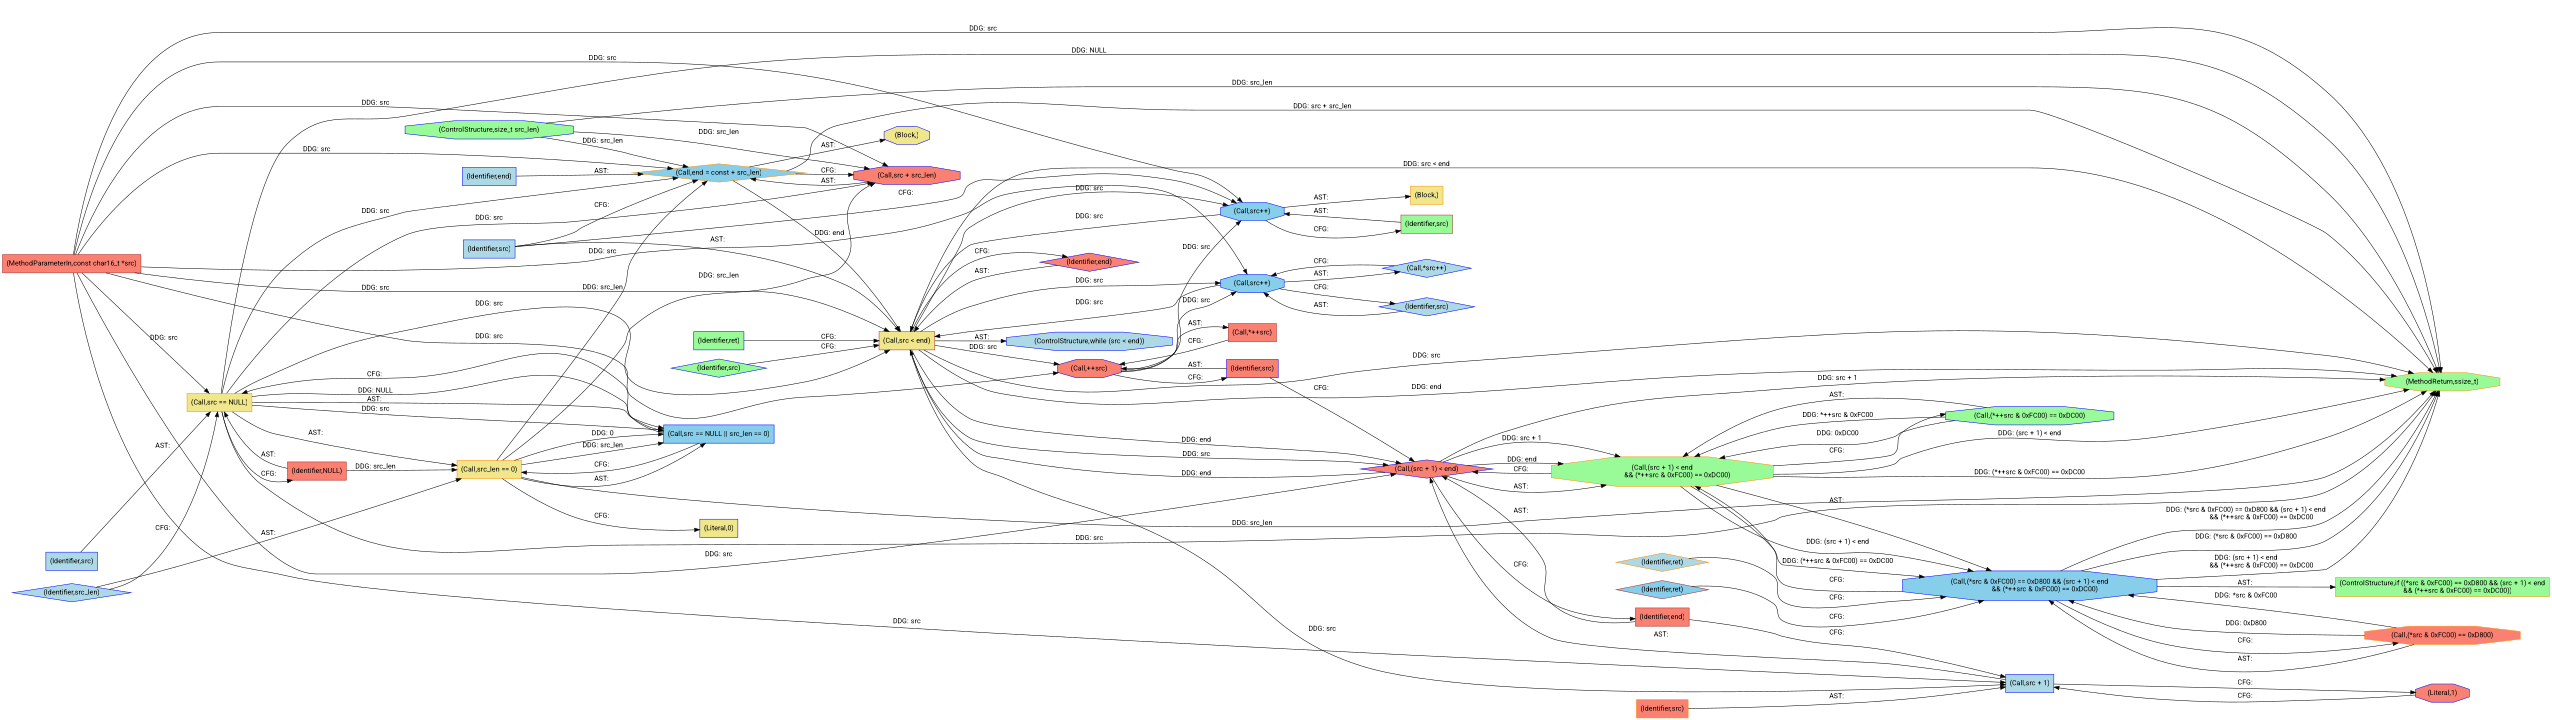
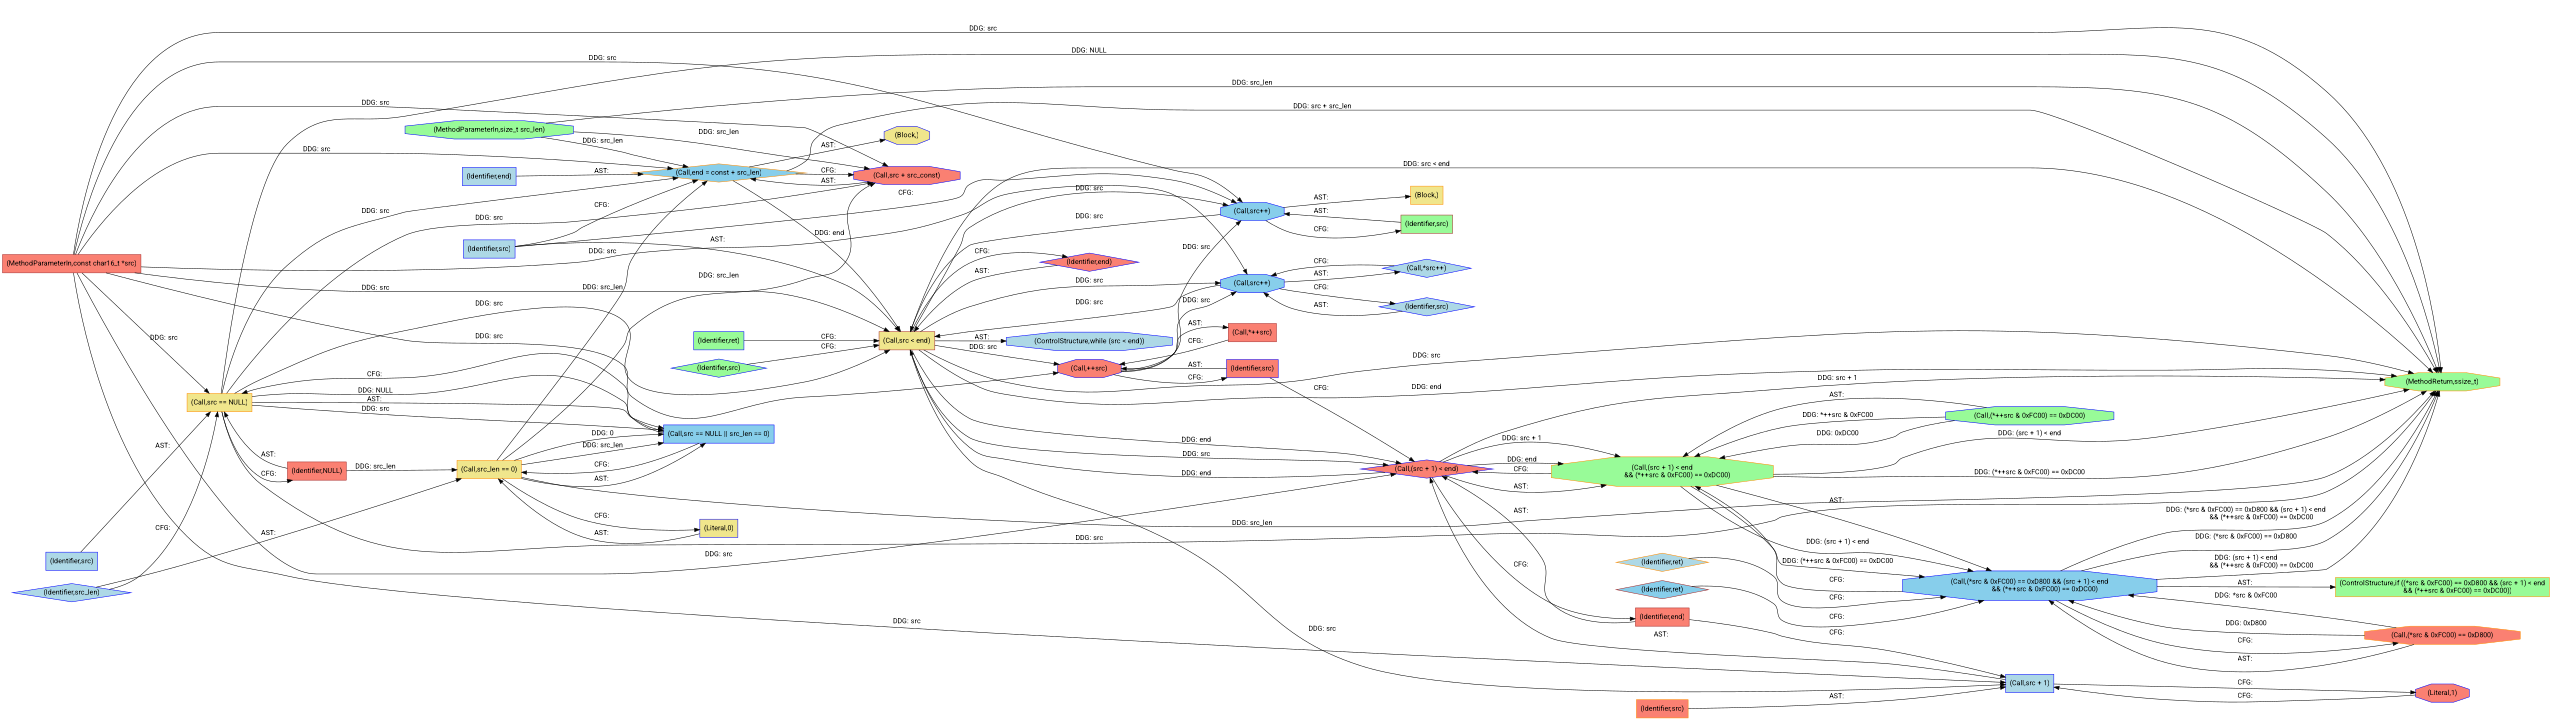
  digraph {
    fontname=Roboto
    rankdir=LR
    node [color=blue fillcolor=salmon fontname=Roboto shape=box style=filled]
    edge [fontname=Roboto]
    n1 [color=darkorange fillcolor=skyblue label="(Call,end = const + src_len)" shape=diamond]
    n2 [color=brown fillcolor=khaki label="(Call,src < end)"]
-   n3 [label="(Call,src + src_len)" shape=octagon]
+   n3 [label="(Call,src + src_const)" shape=octagon]
    n4 [fillcolor=khaki label="(Block,)" shape=octagon]
    n5 [color=darkorange fillcolor=palegreen label="(MethodReturn,ssize_t)" shape=octagon]
    n6 [label="(Call,(src + 1) < end)" shape=diamond]
    n7 [fillcolor=lightblue label="(Call,src + 1)"]
    n8 [label="(Call,++src)" shape=octagon]
    n9 [fillcolor=skyblue label="(Call,src++)" shape=octagon]
    n10 [fillcolor=skyblue label="(Call,src++)" shape=octagon]
    n11 [fillcolor=lightblue label="(ControlStructure,while (src < end))" shape=octagon]
    n12 [label="(Identifier,end)" shape=diamond]
    n13 [color=darkorange fillcolor=khaki label="(Call,src == NULL)"]
    n14 [color=brown label="(Identifier,NULL)"]
    n15 [fillcolor=skyblue label="(Call,src == NULL || src_len == 0)"]
    n16 [color=darkorange fillcolor=khaki label="(Call,src_len == 0)"]
    n17 [color=brown label="(MethodParameterIn,const char16_t *src)"]
    n18 [color=darkorange fillcolor=palegreen label="(Call,(src + 1) < end\n                && (*++src & 0xFC00) == 0xDC00)" shape=octagon]
    n19 [color=brown label="(Identifier,end)"]
    n20 [label="(Literal,1)" shape=octagon]
    n21 [color=brown label="(Call,*++src)"]
    n22 [label="(Identifier,src)"]
    n23 [color=brown fillcolor=palegreen label="(Identifier,src)"]
    n24 [color=darkorange fillcolor=khaki label="(Block,)"]
    n25 [fillcolor=lightblue label="(Call,*src++)" shape=diamond]
    n26 [fillcolor=lightblue label="(Identifier,src)" shape=diamond]
    n27 [fillcolor=khaki label="(Literal,0)"]
-   n28 [fillcolor=palegreen label="(ControlStructure,size_t src_len)" shape=octagon]
+   n28 [fillcolor=palegreen label="(MethodParameterIn,size_t src_len)" shape=octagon]
    n29 [fillcolor=skyblue label="(Call,(*src & 0xFC00) == 0xD800 && (src + 1) < end\n                && (*++src & 0xFC00) == 0xDC00)" shape=octagon]
    n30 [fillcolor=palegreen label="(Call,(*++src & 0xFC00) == 0xDC00)" shape=octagon]
    n31 [color=darkorange fillcolor=palegreen label="(ControlStructure,if ((*src & 0xFC00) == 0xD800 && (src + 1) < end\n                && (*++src & 0xFC00) == 0xDC00))"]
    n32 [color=darkorange label="(Call,(*src & 0xFC00) == 0xD800)" shape=octagon]
    n33 [color=brown fillcolor=skyblue label="(Identifier,ret)" shape=diamond]
    n34 [color=darkorange fillcolor=lightblue label="(Identifier,ret)" shape=diamond]
    n35 [color=darkorange label="(Identifier,src)"]
    n36 [fillcolor=lightblue label="(Identifier,src)"]
    n37 [fillcolor=lightblue label="(Identifier,src_len)" shape=diamond]
    n38 [fillcolor=lightblue label="(Identifier,src)"]
    n39 [fillcolor=lightblue label="(Identifier,end)"]
    n40 [fillcolor=palegreen label="(Identifier,ret)"]
    n41 [fillcolor=palegreen label="(Identifier,src)" shape=diamond]
    n1 -> n2 [label="DDG: end"]
    n1 -> n3 [label="CFG: "]
    n1 -> n4 [label="AST: "]
    n1 -> n5 [label="DDG: src + src_len"]
    n2 -> n5 [label="DDG: src < end"]
    n2 -> n5 [label="DDG: src"]
    n2 -> n5 [label="DDG: end"]
    n2 -> n6 [label="DDG: src"]
    n2 -> n6 [label="DDG: end"]
    n2 -> n7 [label="DDG: src"]
    n2 -> n8 [label="DDG: src"]
    n2 -> n9 [label="DDG: src"]
    n2 -> n10 [label="DDG: src"]
    n2 -> n11 [label="AST: "]
    n2 -> n12 [label="CFG: "]
    n3 -> n1 [label="AST: "]
    n6 -> n2 [label="DDG: end"]
    n6 -> n5 [label="DDG: src + 1"]
    n6 -> n18 [label="AST: "]
    n6 -> n18 [label="DDG: src + 1"]
    n6 -> n18 [label="DDG: end"]
    n6 -> n19 [label="CFG: "]
    n7 -> n6 [label="AST: "]
    n7 -> n20 [label="CFG: "]
    n8 -> n9 [label="DDG: src"]
    n8 -> n10 [label="DDG: src"]
    n8 -> n21 [label="AST: "]
    n8 -> n22 [label="CFG: "]
    n9 -> n2 [label="DDG: src"]
    n9 -> n23 [label="CFG: "]
    n9 -> n24 [label="AST: "]
    n10 -> n2 [label="DDG: src"]
    n10 -> n25 [label="AST: "]
    n10 -> n26 [label="CFG: "]
    n12 -> n2 [label="AST: "]
    n13 -> n1 [label="DDG: src"]
    n13 -> n2 [label="DDG: src"]
    n13 -> n3 [label="DDG: src"]
    n13 -> n5 [label="DDG: NULL"]
    n13 -> n5 [label="DDG: src"]
    n13 -> n14 [label="CFG: "]
    n13 -> n15 [label="AST: "]
    n13 -> n15 [label="DDG: src"]
    n13 -> n15 [label="DDG: NULL"]
    n14 -> n13 [label="AST: "]
    n14 -> n16 [label="DDG: src_len"]
    n15 -> n13 [label="CFG: "]
    n15 -> n16 [label="CFG: "]
    n16 -> n1 [label="DDG: src_len"]
    n16 -> n3 [label="DDG: src_len"]
    n16 -> n5 [label="DDG: src_len"]
    n16 -> n15 [label="AST: "]
    n16 -> n15 [label="DDG: src_len"]
    n16 -> n15 [label="DDG: 0"]
    n16 -> n27 [label="CFG: "]
    n17 -> n1 [label="DDG: src"]
    n17 -> n2 [label="DDG: src"]
    n17 -> n3 [label="DDG: src"]
    n17 -> n5 [label="DDG: src"]
    n17 -> n6 [label="DDG: src"]
    n17 -> n7 [label="DDG: src"]
    n17 -> n8 [label="DDG: src"]
    n17 -> n9 [label="DDG: src"]
    n17 -> n10 [label="DDG: src"]
    n17 -> n13 [label="DDG: src"]
    n18 -> n5 [label="DDG: (src + 1) < end"]
    n18 -> n5 [label="DDG: (*++src & 0xFC00) == 0xDC00"]
    n18 -> n6 [label="CFG: "]
    n18 -> n29 [label="AST: "]
    n18 -> n29 [label="DDG: (src + 1) < end"]
    n18 -> n29 [label="DDG: (*++src & 0xFC00) == 0xDC00"]
-   n18 -> n30 [label="CFG: "]
    n19 -> n6 [label="AST: "]
    n19 -> n7 [label="CFG: "]
    n20 -> n7 [label="CFG: "]
    n21 -> n8 [label="CFG: "]
    n22 -> n6 [label="CFG: "]
    n22 -> n8 [label="AST: "]
    n23 -> n9 [label="AST: "]
    n25 -> n10 [label="CFG: "]
    n26 -> n10 [label="AST: "]
-   n13 -> n16 [label="AST: "]
+   n27 -> n16 [label="AST: "]
    n28 -> n1 [label="DDG: src_len"]
    n28 -> n3 [label="DDG: src_len"]
    n28 -> n5 [label="DDG: src_len"]
    n29 -> n5 [label="DDG: (*src & 0xFC00) == 0xD800"]
    n29 -> n5 [label="DDG: (src + 1) < end\n                && (*++src & 0xFC00) == 0xDC00"]
    n29 -> n5 [label="DDG: (*src & 0xFC00) == 0xD800 && (src + 1) < end\n                && (*++src & 0xFC00) == 0xDC00"]
    n29 -> n18 [label="CFG: "]
    n29 -> n31 [label="AST: "]
    n29 -> n32 [label="CFG: "]
    n30 -> n18 [label="AST: "]
    n30 -> n18 [label="DDG: *++src & 0xFC00"]
    n30 -> n18 [label="DDG: 0xDC00"]
    n32 -> n29 [label="AST: "]
    n32 -> n29 [label="DDG: *src & 0xFC00"]
    n32 -> n29 [label="DDG: 0xD800"]
    n33 -> n29 [label="CFG: "]
    n34 -> n29 [label="CFG: "]
    n35 -> n7 [label="AST: "]
    n36 -> n1 [label="CFG: "]
    n36 -> n2 [label="AST: "]
    n36 -> n9 [label="CFG: "]
    n37 -> n13 [label="CFG: "]
    n37 -> n16 [label="AST: "]
    n38 -> n13 [label="AST: "]
    n39 -> n1 [label="AST: "]
    n40 -> n2 [label="CFG: "]
    n41 -> n2 [label="CFG: "]
  }
